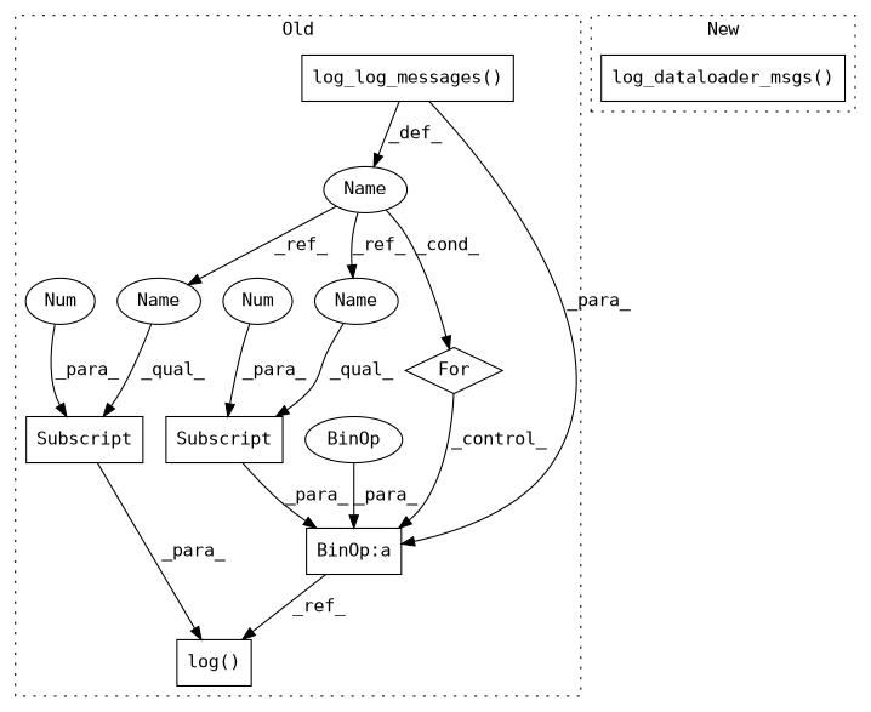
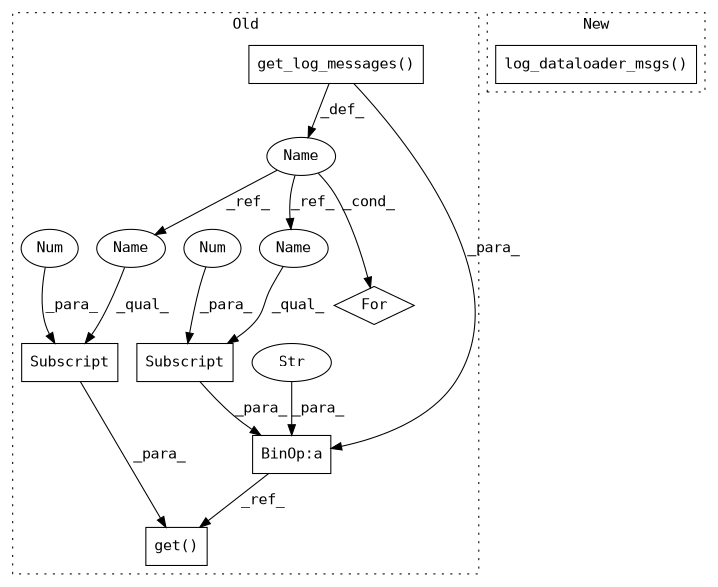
  digraph {
    fontname="DejaVu Sans Mono"
    node [a=87 fontname="DejaVu Sans Mono" l=7 shape=box]
    edge [fontname="DejaVu Sans Mono"]
    n1 [a=63 l="10,0" label=Subscript s="8897,0"]
    n2 [label=Name s=8831 shape=ellipse]
    n3 [a=63 l="10,0" label=Subscript s="8926,0"]
-   n4 [a=75 l="11,1" label="log()" s="8886,8936"]
+   n4 [a=75 l="11,1" label="get()" s="8886,8936"]
    n5 [a=82 l=3 label="BinOp:a" s=8923]
-   n6 [a=66 l=14 label=BinOp s=8909 shape=ellipse]
+   n6 [a=66 l=14 label=Str s=8909 shape=ellipse]
    n7 [a=107 l="4,14" label=For s="8827,8872" shape=diamond]
    n8 [a=76 l=1 label=Num s=8934 shape=ellipse]
    n9 [a=76 l=1 label=Num s=8905 shape=ellipse]
-   n10 [a=75 l=30 label="log_log_messages()" s=8842]
+   n10 [a=75 l=30 label="get_log_messages()" s=8842]
    n11 [label=Name s=8897 shape=ellipse]
    n12 [label=Name s=8926 shape=ellipse]
    n13 [a=75 l=26 label="log_dataloader_msgs()" s=8594]
    subgraph cluster_1 {
      label=Old
      style=dotted
      n1
      n2
      n3
      n4
      n5
      n6
      n7
      n8
      n9
      n10
      n11
      n12
    }
    subgraph cluster_2 {
      label=New
      style=dotted
      n13
    }
    n1 -> n4 [label=_para_]
    n2 -> n7 [label=_cond_]
    n2 -> n11 [label=_ref_]
    n2 -> n12 [label=_ref_]
    n3 -> n5 [label=_para_]
    n5 -> n4 [label=_ref_]
    n6 -> n5 [label=_para_]
-   n7 -> n5 [label=_control_]
    n8 -> n3 [label=_para_]
    n9 -> n1 [label=_para_]
    n10 -> n2 [label=_def_]
    n10 -> n5 [label=_para_]
    n11 -> n1 [label=_qual_]
    n12 -> n3 [label=_qual_]
  }
